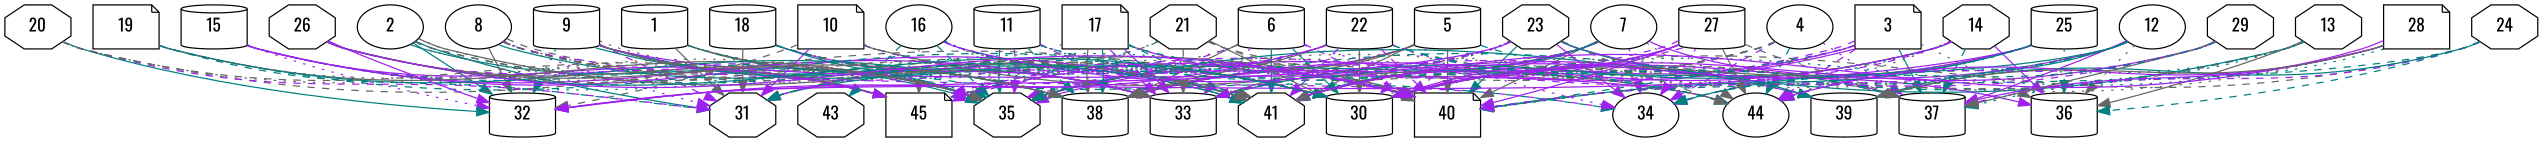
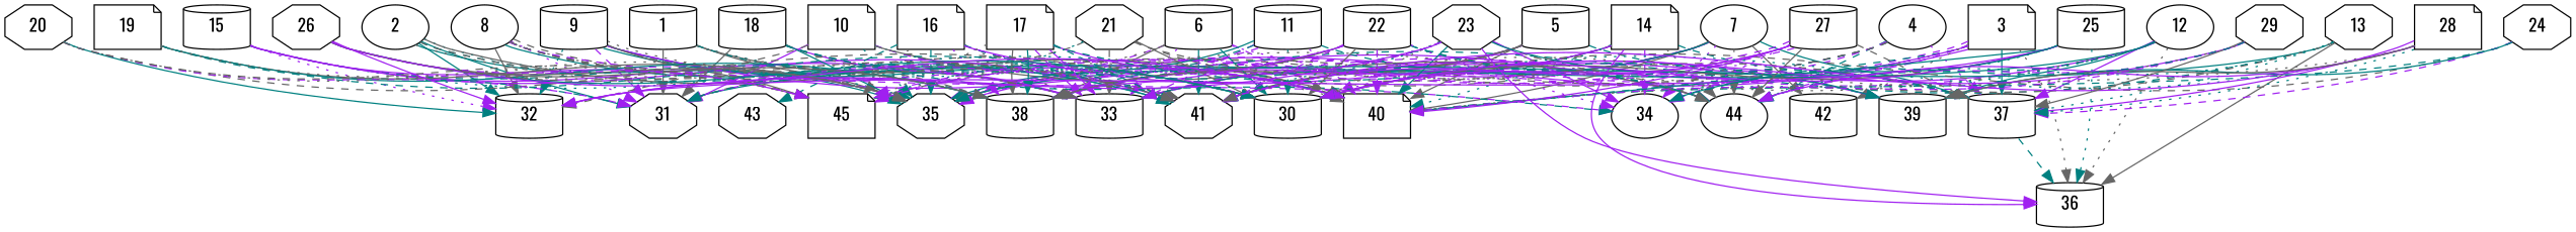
  digraph {
    fontname=Oswald
    node [alpha=0.01 fontname=Oswald shape=cylinder]
    edge [color=purple fontname=Oswald style=solid]
    1 [alpha=0.06 expect_size=23206912]
    30 [alpha=0.15 expect_size=9978880]
    31 [alpha=0.07 expect_size=15362048 shape=octagon]
    33 [expect_size=47348736]
    35 [alpha=0.05 expect_size=34612224 shape=octagon]
    38 [alpha=0.20 expect_size=15432704]
    40 [alpha=0.04 expect_size=28104704 shape=note]
    41 [alpha=0.11 expect_size=15549440 shape=octagon]
    32 [alpha=0.06 expect_size=33022976]
    2 [alpha=0.10 expect_size=36816896 shape=ellipse]
    3 [alpha=0.19 expect_size=44407808 shape=note]
    36 [alpha=0.12 expect_size=37974016]
    37 [alpha=0.08 expect_size=51894272]
+   42 [alpha=0.05 expect_size=32698368]
    44 [alpha=0.10 expect_size=49097728 shape=ellipse]
    4 [alpha=0.09 expect_size=45104128 shape=ellipse]
    34 [alpha=0.11 expect_size=50319360 shape=ellipse]
    45 [alpha=0.03 expect_size=28071936 shape=note]
    5 [alpha=0.08 expect_size=42989568]
    6 [alpha=0.15 expect_size=43918336]
    7 [alpha=0.09 expect_size=38674432 shape=ellipse]
    8 [alpha=0.15 expect_size=51799040 shape=ellipse]
    9 [alpha=0.02 expect_size=7938048]
    10 [alpha=0.12 expect_size=35229696 shape=note]
    11 [expect_size=6087680]
    12 [alpha=0.07 expect_size=19683328 shape=ellipse]
    39 [alpha=0.05 expect_size=22332416]
    13 [alpha=0.12 expect_size=43654144 shape=octagon]
-   14 [alpha=0.11 expect_size=40925184 shape=octagon]
+   14 [alpha=0.11 expect_size=40925184 shape=note]
    15 [expect_size=15173632]
-   16 [alpha=0.08 expect_size=35179520 shape=ellipse]
+   16 [alpha=0.08 expect_size=35179520 shape=note]
    43 [alpha=0.14 expect_size=46806016 shape=octagon]
    17 [alpha=0.16 expect_size=24289280 shape=note]
    18 [alpha=0.15 expect_size=45867008]
    19 [alpha=0.05 expect_size=34961408 shape=note]
    20 [alpha=0.02 expect_size=39983104 shape=octagon]
    21 [alpha=0.07 expect_size=21140480 shape=octagon]
    22 [alpha=0.06 expect_size=23198720]
    23 [expect_size=40795136 shape=octagon]
    24 [alpha=0.13 expect_size=21382144 shape=octagon]
    25 [expect_size=47525888]
    26 [alpha=0.06 expect_size=48766976 shape=octagon]
    27 [alpha=0.05 expect_size=19979264]
    28 [alpha=0.03 expect_size=9819136 shape=note]
    29 [alpha=0.02 expect_size=46094336 shape=octagon]
    1 -> 30 [color=teal style=dotted]
    1 -> 31 [color=gray40]
    1 -> 33 [color=gray40]
    1 -> 35 [color=gray40]
    1 -> 38 [color=teal style=dashed]
    1 -> 40 [color=teal style=dotted]
    1 -> 41 [color=gray40 style=dotted]
    2 -> 30 [color=teal style=dashed]
    2 -> 31 [color=teal]
    2 -> 35 [color=teal]
    2 -> 35 [color=teal style=dotted]
    2 -> 40 [color=gray40 style=dotted]
    2 -> 40 [color=gray40]
    2 -> 41 [color=gray40 style=dashed]
    2 -> 32 [color=teal]
    3 -> 30 [color=gray40 style=dotted]
    3 -> 33 [color=gray40 style=dotted]
    3 -> 35 [style=dashed]
    3 -> 35
    3 -> 38 [style=dashed]
    3 -> 40 [color=teal style=dashed]
    3 -> 41
    3 -> 36 [color=gray40 style=dotted]
    3 -> 37 [color=teal]
+   3 -> 42 [color=gray40 style=dotted]
    3 -> 44 [style=dashed]
    4 -> 30 [style=dashed]
    4 -> 35 [color=gray40 style=dashed]
    4 -> 41 [color=teal style=dashed]
    4 -> 37 [style=dotted]
    4 -> 44 [color=teal style=dashed]
    4 -> 34 [style=dashed]
    4 -> 45 [color=gray40 style=dashed]
    5 -> 30 [style=dotted]
    5 -> 33 [color=gray40]
    5 -> 35
    5 -> 38 [color=gray40]
    5 -> 40 [color=gray40]
    5 -> 41 [color=gray40]
    5 -> 37 [color=teal style=dashed]
    6 -> 30 [color=teal]
    6 -> 33 [style=dotted]
    6 -> 35 [style=dashed]
    6 -> 38 [color=gray40]
    6 -> 40 [style=dashed]
    6 -> 41 [color=teal]
    6 -> 37 [style=dotted]
    6 -> 45 [color=gray40 style=dotted]
    7 -> 30
    7 -> 31 [color=gray40 style=dashed]
    7 -> 33 [style=dashed]
    7 -> 35 [color=gray40 style=dotted]
    7 -> 38
    7 -> 40 [color=gray40]
    7 -> 41 [color=teal]
-   7 -> 37
+   7 -> 37 [color=teal]
+   7 -> 42 [color=gray40]
    7 -> 44 [color=gray40 style=dotted]
    7 -> 34 [style=dotted]
    8 -> 30 [color=gray40 style=dashed]
    8 -> 31 [style=dotted]
    8 -> 35 [color=teal style=dashed]
    8 -> 38 [color=gray40 style=dashed]
    8 -> 40 [color=gray40 style=dotted]
    8 -> 41 [color=teal]
    8 -> 41 [color=gray40 style=dashed]
    8 -> 32 [color=gray40]
    8 -> 34 [style=dashed]
    8 -> 45 [color=gray40 style=dashed]
    9 -> 30 [color=teal]
    9 -> 31 [style=dashed]
    9 -> 33 [color=teal]
    9 -> 35 [color=gray40 style=dashed]
    9 -> 40 [style=dashed]
    9 -> 41 [color=teal]
    9 -> 41 [color=gray40 style=dotted]
    9 -> 32 [color=teal style=dotted]
    9 -> 44
    9 -> 45 [color=gray40]
    10 -> 30 [color=teal style=dotted]
    10 -> 31
    10 -> 35 [color=teal style=dotted]
    10 -> 40 [color=teal style=dashed]
    10 -> 41 [style=dashed]
    10 -> 32 [color=gray40 style=dashed]
    10 -> 44 [color=gray40]
    11 -> 30 [color=teal style=dotted]
    11 -> 33 [style=dashed]
    11 -> 35 [color=teal]
    11 -> 35 [style=dashed]
    11 -> 38 [color=teal style=dashed]
    11 -> 40 [style=dotted]
    11 -> 44 [color=teal style=dashed]
    12 -> 30
    12 -> 31 [color=teal]
    12 -> 33 [style=dashed]
    12 -> 35 [color=gray40 style=dotted]
    12 -> 40 [color=teal style=dotted]
    12 -> 36 [color=gray40 style=dotted]
    12 -> 37
    12 -> 44 [color=teal style=dashed]
    12 -> 39 [color=teal]
    13 -> 35 [color=teal]
    13 -> 38 [color=teal style=dashed]
    13 -> 40 [color=gray40 style=dashed]
    13 -> 36 [color=gray40]
    13 -> 37 [color=teal style=dotted]
    13 -> 44 [color=teal style=dotted]
    14 -> 33 [color=teal]
    14 -> 35 [color=gray40 style=dotted]
    14 -> 38
    14 -> 40 [color=teal style=dotted]
    14 -> 41 [color=gray40 style=dashed]
    14 -> 36
    14 -> 37 [color=teal style=dashed]
    14 -> 44 [color=gray40 style=dotted]
    14 -> 34 [style=dashed]
    14 -> 45 [style=dashed]
    15 -> 33
    15 -> 35 [style=dashed]
    15 -> 38 [color=teal style=dashed]
    15 -> 40 [color=teal style=dotted]
    15 -> 41
    15 -> 32 [style=dotted]
    15 -> 45
    16 -> 30 [style=dashed]
    16 -> 33 [color=gray40 style=dotted]
    16 -> 35 [color=teal style=dashed]
-   16 -> 38 [color=teal style=dotted]
+   16 -> 38 [style=dotted]
    16 -> 40 [style=dotted]
    16 -> 41 [color=teal style=dashed]
    16 -> 45 [color=gray40 style=dotted]
    16 -> 39
    16 -> 43 [color=teal style=dashed]
    17 -> 33 [style=dashed]
    17 -> 33
    17 -> 38 [color=gray40]
    17 -> 38 [color=teal]
    17 -> 40
    17 -> 41 [color=teal style=dashed]
    17 -> 45 [color=gray40 style=dotted]
    17 -> 39 [color=teal style=dashed]
    18 -> 30 [color=gray40 style=dotted]
    18 -> 31 [color=gray40]
    18 -> 33
    18 -> 35 [color=teal]
    18 -> 38 [color=gray40 style=dashed]
    18 -> 41 [color=teal style=dashed]
    18 -> 34 [color=teal style=dashed]
    19 -> 30 [color=teal style=dashed]
    19 -> 31 [color=teal style=dashed]
    19 -> 35 [color=gray40]
    19 -> 38 [color=teal]
    19 -> 45 [color=gray40 style=dotted]
    20 -> 30 [color=gray40 style=dashed]
    20 -> 31 [style=dashed]
    20 -> 35 [color=gray40 style=dotted]
    20 -> 32 [color=teal]
    20 -> 45 [color=gray40 style=dashed]
    21 -> 30 [color=gray40]
    21 -> 31 [color=gray40 style=dashed]
    21 -> 33 [color=gray40 style=dashed]
    21 -> 40 [color=gray40 style=dashed]
    21 -> 37 [color=gray40 style=dashed]
    21 -> 45 [color=teal style=dotted]
    22 -> 30 [color=gray40]
    22 -> 31 [style=dashed]
    22 -> 35 [color=teal style=dotted]
    22 -> 38 [color=gray40]
    22 -> 40 [style=dashed]
    22 -> 41 [style=dashed]
    22 -> 32
    22 -> 37 [color=teal style=dashed]
    22 -> 44 [color=teal style=dashed]
    22 -> 34 [style=dotted]
    23 -> 30 [color=gray40 style=dotted]
    23 -> 31 [color=teal style=dashed]
    23 -> 33 [style=dashed]
    23 -> 38 [color=gray40 style=dotted]
    23 -> 40 [color=teal]
    23 -> 41 [color=teal style=dotted]
    23 -> 32
    23 -> 36
    23 -> 44 [color=gray40 style=dashed]
    23 -> 34
    23 -> 45 [style=dotted]
    23 -> 39 [color=teal]
    24 -> 30 [color=gray40 style=dashed]
    24 -> 40 [color=teal style=dashed]
-   24 -> 36 [color=teal style=dashed]
+   37 -> 36 [color=teal style=dashed]
    24 -> 37 [style=dashed]
    24 -> 39 [color=teal]
    25 -> 30 [color=gray40]
    25 -> 40 [color=teal]
    25 -> 41
    25 -> 32
    25 -> 36 [color=teal style=dotted]
    25 -> 44 [color=teal style=dotted]
    25 -> 34 [color=teal]
    26 -> 30 [color=teal]
    26 -> 33 [color=gray40 style=dotted]
    26 -> 35 [color=gray40]
    26 -> 38 [color=gray40]
    26 -> 40
    26 -> 41 [color=gray40 style=dashed]
    26 -> 32
    26 -> 45 [style=dashed]
    27 -> 30
    27 -> 40
    27 -> 41
    27 -> 37 [color=gray40 style=dashed]
    27 -> 44 [color=gray40]
    27 -> 34 [style=dotted]
    27 -> 45 [style=dashed]
    27 -> 45 [style=dashed]
    28 -> 30 [color=teal style=dotted]
    28 -> 40 [color=gray40 style=dotted]
    28 -> 41
    28 -> 37
    28 -> 37 [color=teal style=dotted]
    28 -> 44
    28 -> 39 [color=gray40]
    29 -> 30
    29 -> 40 [style=dashed]
    29 -> 41 [color=gray40 style=dotted]
    29 -> 37 [color=gray40]
    29 -> 44 [style=dashed]
    29 -> 34 [color=teal style=dashed]
  }
